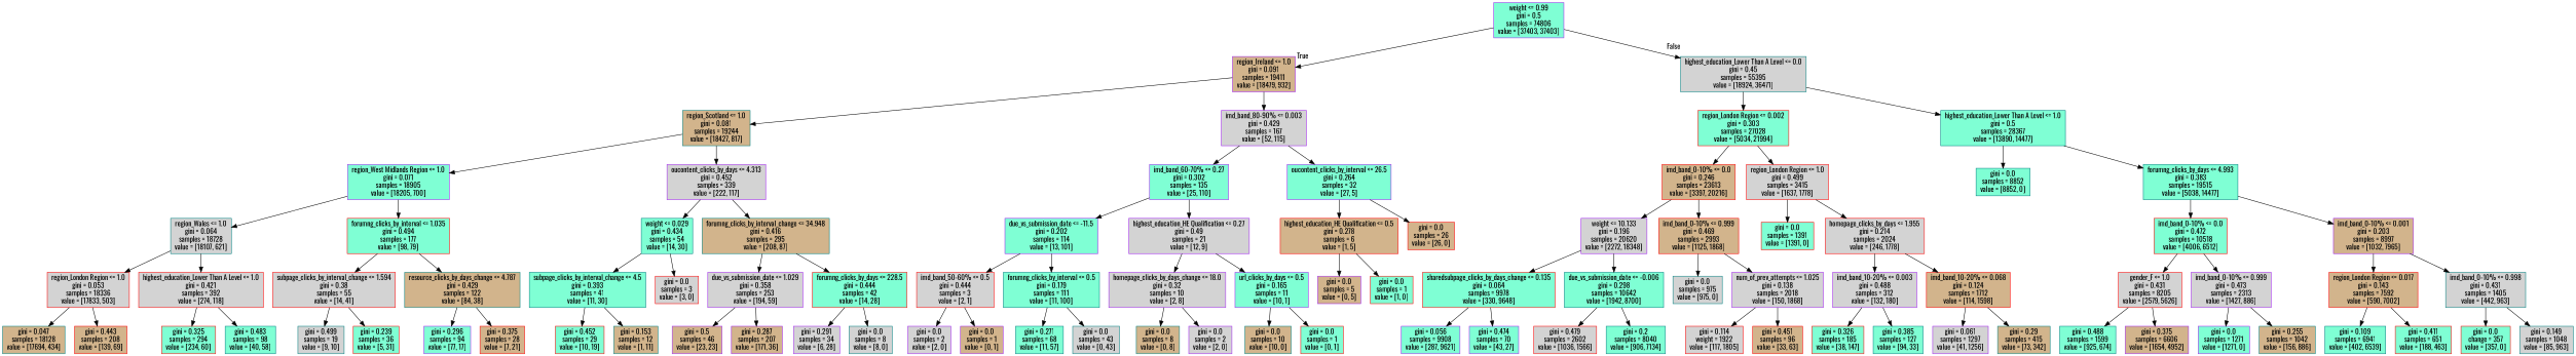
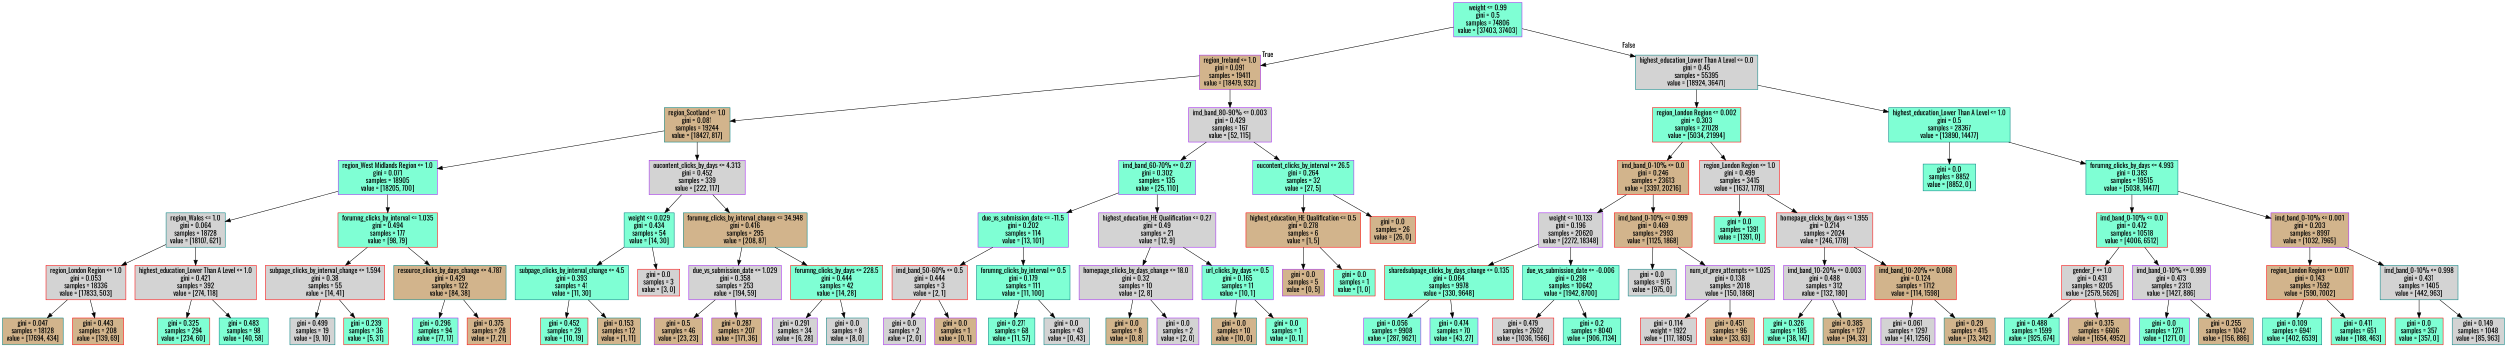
  digraph {
    fontname=Oswald
    node [color=red fillcolor=aquamarine fontname=Oswald shape=box style=filled]
    edge [fontname=Oswald]
    n1 [color=purple label="weight <= 0.99\ngini = 0.5\nsamples = 74806\nvalue = [37403, 37403]"]
    n2 [color=purple fillcolor=tan label="region_Ireland <= 1.0\ngini = 0.091\nsamples = 19411\nvalue = [18479, 932]"]
    n3 [color=teal fillcolor=lightgrey label="highest_education_Lower Than A Level <= 0.0\ngini = 0.45\nsamples = 55395\nvalue = [18924, 36471]"]
    n4 [color=teal fillcolor=tan label="region_Scotland <= 1.0\ngini = 0.081\nsamples = 19244\nvalue = [18427, 817]"]
    n5 [color=purple fillcolor=lightgrey label="imd_band_80-90% <= 0.003\ngini = 0.429\nsamples = 167\nvalue = [52, 115]"]
    n6 [label="region_London Region <= 0.002\ngini = 0.303\nsamples = 27028\nvalue = [5034, 21994]"]
    n7 [color=teal label="highest_education_Lower Than A Level <= 1.0\ngini = 0.5\nsamples = 28367\nvalue = [13890, 14477]"]
    n8 [color=purple label="region_West Midlands Region <= 1.0\ngini = 0.071\nsamples = 18905\nvalue = [18205, 700]"]
    n9 [color=purple fillcolor=lightgrey label="oucontent_clicks_by_days <= 4.313\ngini = 0.452\nsamples = 339\nvalue = [222, 117]"]
    n10 [color=purple label="imd_band_60-70% <= 0.27\ngini = 0.302\nsamples = 135\nvalue = [25, 110]"]
    n11 [color=purple label="oucontent_clicks_by_interval <= 26.5\ngini = 0.264\nsamples = 32\nvalue = [27, 5]"]
    n12 [color=teal fillcolor=lightgrey label="region_Wales <= 1.0\ngini = 0.064\nsamples = 18728\nvalue = [18107, 621]"]
    n13 [label="forumng_clicks_by_interval <= 1.035\ngini = 0.494\nsamples = 177\nvalue = [98, 79]"]
    n14 [color=teal label="weight <= 0.029\ngini = 0.434\nsamples = 54\nvalue = [14, 30]"]
    n15 [color=teal fillcolor=tan label="forumng_clicks_by_interval_change <= 34.948\ngini = 0.416\nsamples = 295\nvalue = [208, 87]"]
    n16 [fillcolor=lightgrey label="region_London Region <= 1.0\ngini = 0.053\nsamples = 18336\nvalue = [17833, 503]"]
    n17 [fillcolor=lightgrey label="highest_education_Lower Than A Level <= 1.0\ngini = 0.421\nsamples = 392\nvalue = [274, 118]"]
    n18 [fillcolor=lightgrey label="subpage_clicks_by_interval_change <= 1.594\ngini = 0.38\nsamples = 55\nvalue = [14, 41]"]
    n19 [color=teal fillcolor=tan label="resource_clicks_by_days_change <= 4.787\ngini = 0.429\nsamples = 122\nvalue = [84, 38]"]
    n20 [color=teal fillcolor=tan label="gini = 0.047\nsamples = 18128\nvalue = [17694, 434]"]
    n21 [fillcolor=tan label="gini = 0.443\nsamples = 208\nvalue = [139, 69]"]
    n22 [label="gini = 0.325\nsamples = 294\nvalue = [234, 60]"]
    n23 [color=teal label="gini = 0.483\nsamples = 98\nvalue = [40, 58]"]
    n24 [color=teal fillcolor=lightgrey label="gini = 0.499\nsamples = 19\nvalue = [9, 10]"]
    n25 [label="gini = 0.239\nsamples = 36\nvalue = [5, 31]"]
    n26 [color=purple label="gini = 0.296\nsamples = 94\nvalue = [77, 17]"]
    n27 [fillcolor=tan label="gini = 0.375\nsamples = 28\nvalue = [7, 21]"]
    n28 [color=teal label="subpage_clicks_by_interval_change <= 4.5\ngini = 0.393\nsamples = 41\nvalue = [11, 30]"]
    n29 [fillcolor=lightgrey label="gini = 0.0\nsamples = 3\nvalue = [3, 0]"]
    n30 [color=purple fillcolor=lightgrey label="due_vs_submission_date <= 1.029\ngini = 0.358\nsamples = 253\nvalue = [194, 59]"]
    n31 [label="forumng_clicks_by_days <= 228.5\ngini = 0.444\nsamples = 42\nvalue = [14, 28]"]
    n32 [label="gini = 0.452\nsamples = 29\nvalue = [10, 19]"]
    n33 [color=teal fillcolor=tan label="gini = 0.153\nsamples = 12\nvalue = [1, 11]"]
    n34 [color=purple fillcolor=tan label="gini = 0.5\nsamples = 46\nvalue = [23, 23]"]
    n35 [color=purple fillcolor=tan label="gini = 0.287\nsamples = 207\nvalue = [171, 36]"]
    n36 [color=purple fillcolor=lightgrey label="gini = 0.291\nsamples = 34\nvalue = [6, 28]"]
    n37 [color=teal fillcolor=lightgrey label="gini = 0.0\nsamples = 8\nvalue = [8, 0]"]
    n38 [color=purple label="due_vs_submission_date <= -11.5\ngini = 0.202\nsamples = 114\nvalue = [13, 101]"]
    n39 [color=purple fillcolor=lightgrey label="highest_education_HE Qualification <= 0.27\ngini = 0.49\nsamples = 21\nvalue = [12, 9]"]
    n40 [fillcolor=tan label="highest_education_HE Qualification <= 0.5\ngini = 0.278\nsamples = 6\nvalue = [1, 5]"]
    n41 [fillcolor=tan label="gini = 0.0\nsamples = 26\nvalue = [26, 0]"]
    n42 [fillcolor=lightgrey label="imd_band_50-60% <= 0.5\ngini = 0.444\nsamples = 3\nvalue = [2, 1]"]
    n43 [color=teal label="forumng_clicks_by_interval <= 0.5\ngini = 0.179\nsamples = 111\nvalue = [11, 100]"]
    n44 [color=purple fillcolor=lightgrey label="homepage_clicks_by_days_change <= 18.0\ngini = 0.32\nsamples = 10\nvalue = [2, 8]"]
    n45 [color=purple label="url_clicks_by_days <= 0.5\ngini = 0.165\nsamples = 11\nvalue = [10, 1]"]
    n46 [color=purple fillcolor=lightgrey label="gini = 0.0\nsamples = 2\nvalue = [2, 0]"]
    n47 [color=purple fillcolor=tan label="gini = 0.0\nsamples = 1\nvalue = [0, 1]"]
    n48 [color=teal label="gini = 0.271\nsamples = 68\nvalue = [11, 57]"]
    n49 [color=teal fillcolor=lightgrey label="gini = 0.0\nsamples = 43\nvalue = [0, 43]"]
    n50 [color=teal fillcolor=tan label="gini = 0.0\nsamples = 8\nvalue = [0, 8]"]
    n51 [color=purple fillcolor=lightgrey label="gini = 0.0\nsamples = 2\nvalue = [2, 0]"]
    n52 [color=teal fillcolor=tan label="gini = 0.0\nsamples = 10\nvalue = [10, 0]"]
    n53 [label="gini = 0.0\nsamples = 1\nvalue = [0, 1]"]
    n54 [color=purple fillcolor=tan label="gini = 0.0\nsamples = 5\nvalue = [0, 5]"]
    n55 [label="gini = 0.0\nsamples = 1\nvalue = [1, 0]"]
    n56 [fillcolor=tan label="imd_band_0-10% <= 0.0\ngini = 0.246\nsamples = 23613\nvalue = [3397, 20216]"]
    n57 [fillcolor=lightgrey label="region_London Region <= 1.0\ngini = 0.499\nsamples = 3415\nvalue = [1637, 1778]"]
    n58 [color=teal label="gini = 0.0\nsamples = 8852\nvalue = [8852, 0]"]
    n59 [color=teal label="forumng_clicks_by_days <= 4.993\ngini = 0.383\nsamples = 19515\nvalue = [5038, 14477]"]
    n60 [color=purple fillcolor=lightgrey label="weight <= 10.133\ngini = 0.196\nsamples = 20620\nvalue = [2272, 18348]"]
    n61 [fillcolor=tan label="imd_band_0-10% <= 0.999\ngini = 0.469\nsamples = 2993\nvalue = [1125, 1868]"]
    n62 [label="gini = 0.0\nsamples = 1391\nvalue = [1391, 0]"]
    n63 [fillcolor=lightgrey label="homepage_clicks_by_days <= 1.955\ngini = 0.214\nsamples = 2024\nvalue = [246, 1778]"]
    n64 [label="sharedsubpage_clicks_by_days_change <= 0.135\ngini = 0.064\nsamples = 9978\nvalue = [330, 9648]"]
    n65 [color=teal label="due_vs_submission_date <= -0.006\ngini = 0.298\nsamples = 10642\nvalue = [1942, 8700]"]
    n66 [color=teal fillcolor=lightgrey label="gini = 0.0\nsamples = 975\nvalue = [975, 0]"]
    n67 [color=purple fillcolor=lightgrey label="num_of_prev_attempts <= 1.025\ngini = 0.138\nsamples = 2018\nvalue = [150, 1868]"]
    n68 [color=purple label="gini = 0.056\nsamples = 9908\nvalue = [287, 9621]"]
    n69 [color=purple label="gini = 0.474\nsamples = 70\nvalue = [43, 27]"]
    n70 [fillcolor=lightgrey label="gini = 0.479\nsamples = 2602\nvalue = [1036, 1566]"]
    n71 [color=teal label="gini = 0.2\nsamples = 8040\nvalue = [906, 7134]"]
    n72 [fillcolor=lightgrey label="gini = 0.114\nweight = 1922\nvalue = [117, 1805]"]
    n73 [fillcolor=tan label="gini = 0.451\nsamples = 96\nvalue = [33, 63]"]
    n74 [color=purple fillcolor=lightgrey label="imd_band_10-20% <= 0.003\ngini = 0.488\nsamples = 312\nvalue = [132, 180]"]
    n75 [fillcolor=tan label="imd_band_10-20% <= 0.068\ngini = 0.124\nsamples = 1712\nvalue = [114, 1598]"]
    n76 [label="gini = 0.326\nsamples = 185\nvalue = [38, 147]"]
-   n77 [color=teal label="gini = 0.385\nsamples = 127\nvalue = [94, 33]"]
+   n77 [color=teal fillcolor=tan label="gini = 0.385\nsamples = 127\nvalue = [94, 33]"]
    n78 [color=purple fillcolor=lightgrey label="gini = 0.061\nsamples = 1297\nvalue = [41, 1256]"]
    n79 [color=teal fillcolor=tan label="gini = 0.29\nsamples = 415\nvalue = [73, 342]"]
    n80 [label="imd_band_0-10% <= 0.0\ngini = 0.472\nsamples = 10518\nvalue = [4006, 6512]"]
    n81 [color=purple fillcolor=tan label="imd_band_0-10% <= 0.001\ngini = 0.203\nsamples = 8997\nvalue = [1032, 7965]"]
    n82 [fillcolor=lightgrey label="gender_F <= 1.0\ngini = 0.431\nsamples = 8205\nvalue = [2579, 5626]"]
    n83 [color=purple fillcolor=lightgrey label="imd_band_0-10% <= 0.999\ngini = 0.473\nsamples = 2313\nvalue = [1427, 886]"]
    n84 [fillcolor=tan label="region_London Region <= 0.017\ngini = 0.143\nsamples = 7592\nvalue = [590, 7002]"]
    n85 [color=teal fillcolor=lightgrey label="imd_band_0-10% <= 0.998\ngini = 0.431\nsamples = 1405\nvalue = [442, 963]"]
    n86 [color=teal label="gini = 0.488\nsamples = 1599\nvalue = [925, 674]"]
    n87 [color=purple fillcolor=tan label="gini = 0.375\nsamples = 6606\nvalue = [1654, 4952]"]
    n88 [color=purple label="gini = 0.0\nsamples = 1271\nvalue = [1271, 0]"]
    n89 [color=teal fillcolor=tan label="gini = 0.255\nsamples = 1042\nvalue = [156, 886]"]
    n90 [color=teal label="gini = 0.109\nsamples = 6941\nvalue = [402, 6539]"]
    n91 [label="gini = 0.411\nsamples = 651\nvalue = [188, 463]"]
-   n92 [label="gini = 0.0\nchange = 357\nvalue = [357, 0]"]
+   n92 [label="gini = 0.0\nsamples = 357\nvalue = [357, 0]"]
    n93 [color=teal fillcolor=lightgrey label="gini = 0.149\nsamples = 1048\nvalue = [85, 963]"]
    n1 -> n2 [headlabel=True labelangle=45 labeldistance=2.5]
    n1 -> n3 [headlabel=False labelangle=-45 labeldistance=2.5]
    n2 -> n4
    n2 -> n5
    n3 -> n6
    n3 -> n7
    n4 -> n8
    n4 -> n9
    n5 -> n10
    n5 -> n11
    n6 -> n56
    n6 -> n57
    n7 -> n58
    n7 -> n59
    n8 -> n12
    n8 -> n13
    n9 -> n14
    n9 -> n15
    n10 -> n38
    n10 -> n39
    n11 -> n40
    n11 -> n41
    n12 -> n16
    n12 -> n17
    n13 -> n18
    n13 -> n19
    n14 -> n28
    n14 -> n29
    n15 -> n30
    n15 -> n31
    n16 -> n20
    n16 -> n21
    n17 -> n22
    n17 -> n23
    n18 -> n24
    n18 -> n25
    n19 -> n26
    n19 -> n27
    n28 -> n32
    n28 -> n33
    n30 -> n34
    n30 -> n35
    n31 -> n36
    n31 -> n37
    n38 -> n42
    n38 -> n43
    n39 -> n44
    n39 -> n45
    n40 -> n54
    n40 -> n55
    n42 -> n46
    n42 -> n47
    n43 -> n48
    n43 -> n49
    n44 -> n50
    n44 -> n51
    n45 -> n52
    n45 -> n53
    n56 -> n60
    n56 -> n61
    n57 -> n62
    n57 -> n63
    n59 -> n80
    n59 -> n81
    n60 -> n64
    n60 -> n65
    n61 -> n66
    n61 -> n67
    n63 -> n74
    n63 -> n75
    n64 -> n68
    n64 -> n69
    n65 -> n70
    n65 -> n71
    n67 -> n72
    n67 -> n73
    n74 -> n76
    n74 -> n77
    n75 -> n78
    n75 -> n79
    n80 -> n82
    n80 -> n83
    n81 -> n84
    n81 -> n85
    n82 -> n86
    n82 -> n87
    n83 -> n88
    n83 -> n89
    n84 -> n90
    n84 -> n91
    n85 -> n92
    n85 -> n93
  }
